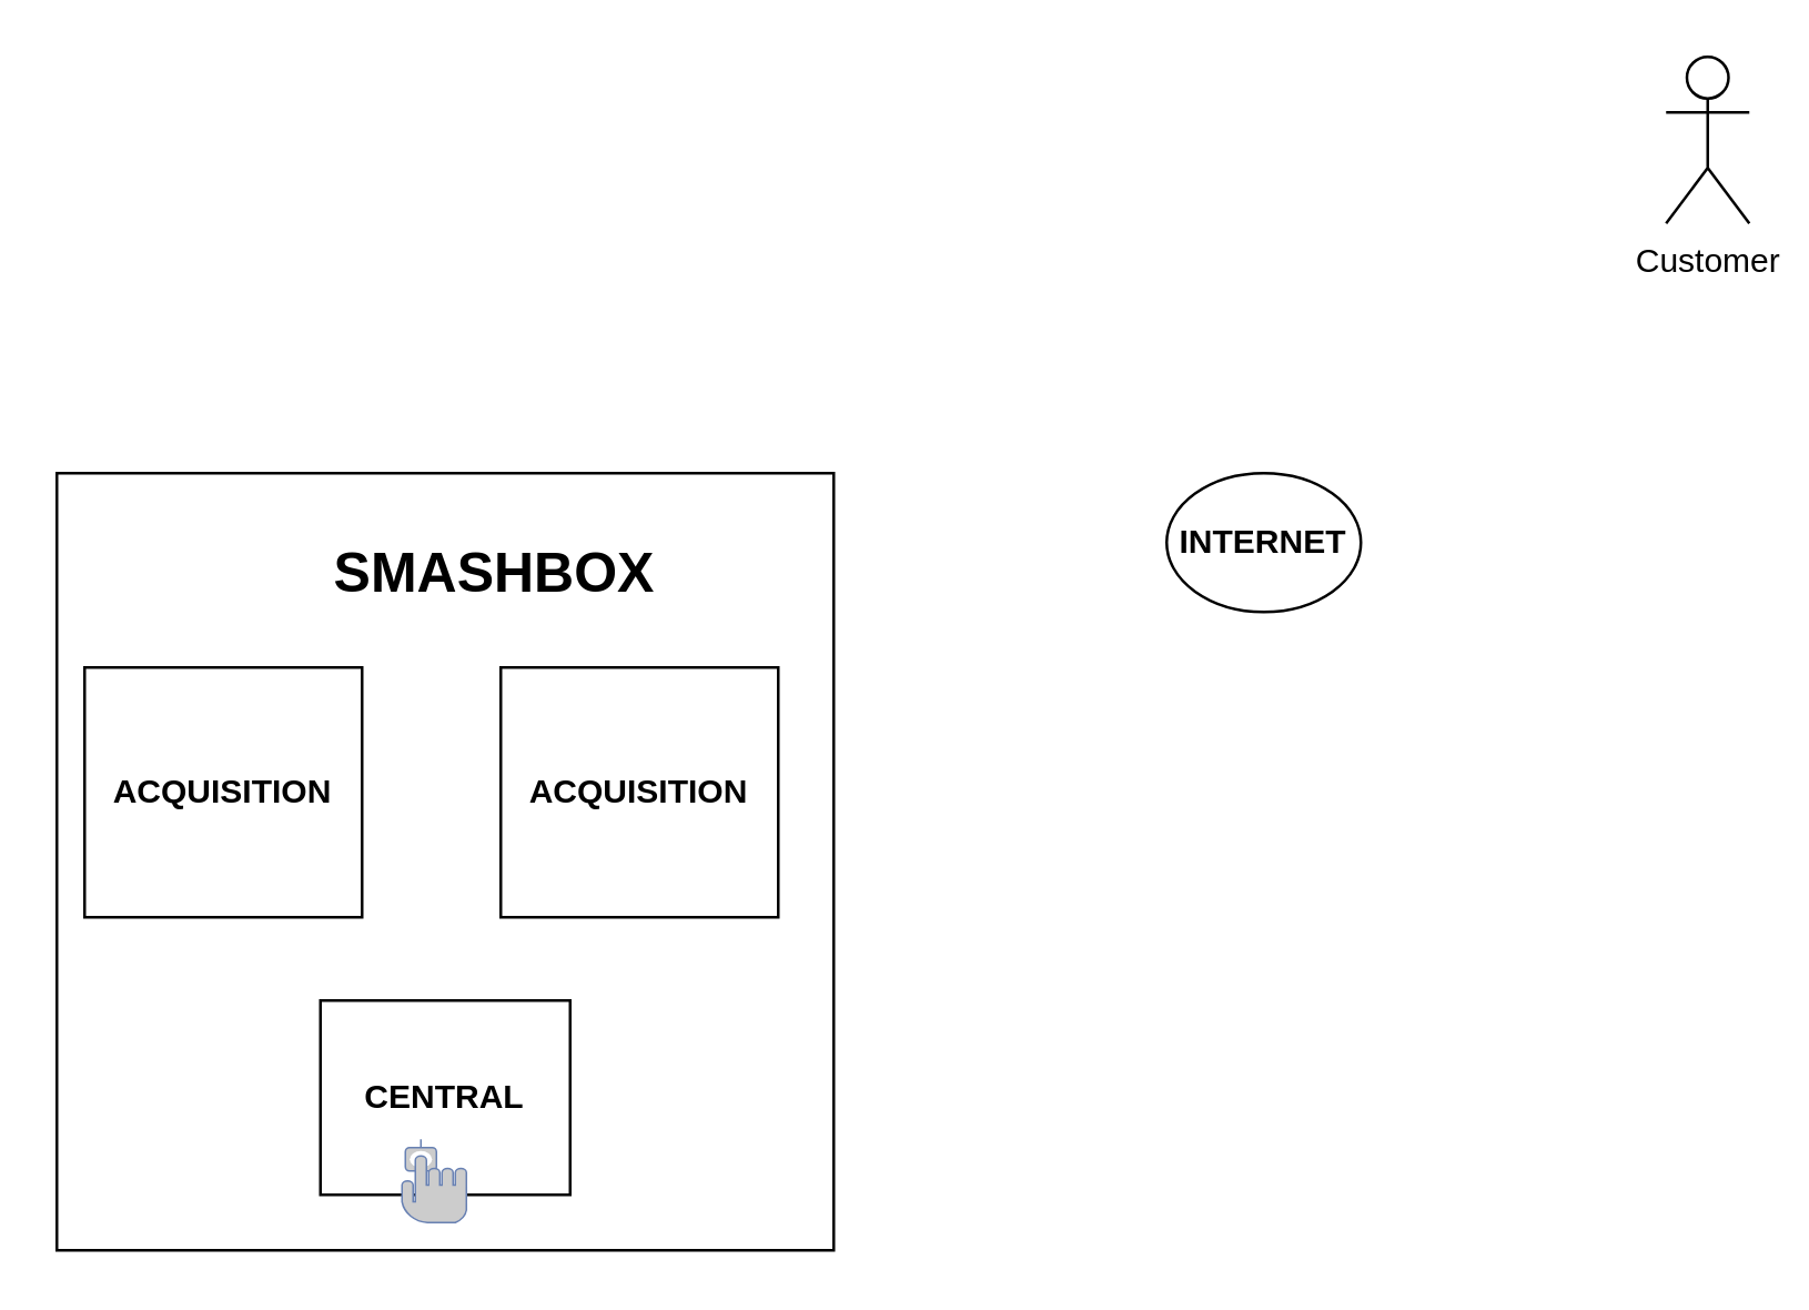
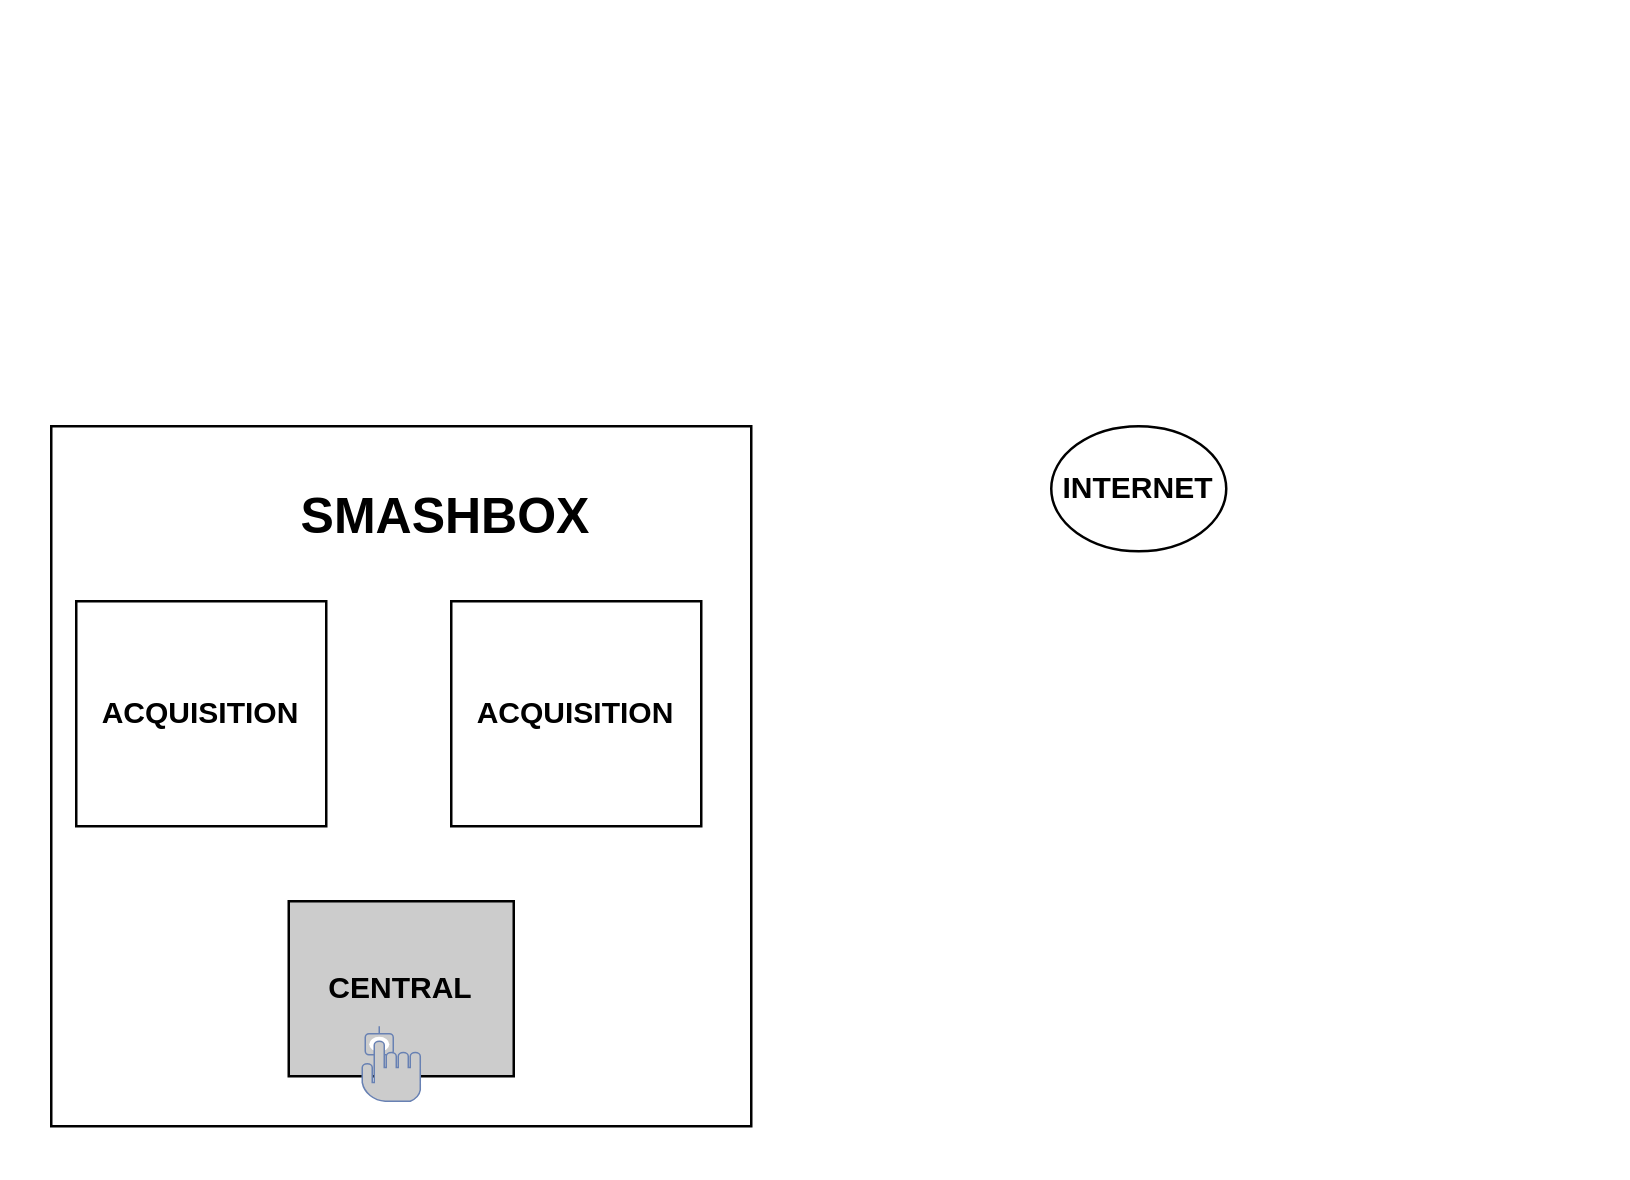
  <mxCell id="0" />
  <mxCell id="1" parent="0" />
  <mxCell id="2" value="" style="whiteSpace=wrap;html=1;aspect=fixed;fillColor=none;" vertex="1" parent="1"><mxGeometry x="20" y="170" width="280" height="280" as="geometry" /></mxCell>
- <mxCell id="3" value="&lt;b&gt;CENTRAL&lt;/b&gt;" style="rounded=0;whiteSpace=wrap;html=1;" vertex="1" parent="1"><mxGeometry x="115" y="360" width="90" height="70" as="geometry" /></mxCell>
+ <mxCell id="3" value="&lt;b&gt;CENTRAL&lt;/b&gt;" style="rounded=0;whiteSpace=wrap;html=1;fillColor=#cccccc;" vertex="1" parent="1"><mxGeometry x="115" y="360" width="90" height="70" as="geometry" /></mxCell>
  <mxCell id="4" value="&lt;b&gt;INTERNET&lt;/b&gt;" style="ellipse;whiteSpace=wrap;html=1;" vertex="1" parent="1"><mxGeometry x="420" y="170" width="70" height="50" as="geometry" /></mxCell>
  <mxCell id="5" value="&lt;b&gt;ACQUISITION&lt;/b&gt;" style="rounded=0;whiteSpace=wrap;html=1;" vertex="1" parent="1"><mxGeometry x="30" y="240" width="100" height="90" as="geometry" /></mxCell>
  <mxCell id="6" value="&lt;b&gt;ACQUISITION&lt;/b&gt;" style="rounded=0;whiteSpace=wrap;html=1;" vertex="1" parent="1"><mxGeometry x="180" y="240" width="100" height="90" as="geometry" /></mxCell>
  <mxCell id="7" value="" style="fontColor=#0066CC;verticalAlign=top;verticalLabelPosition=bottom;labelPosition=center;align=center;html=1;outlineConnect=0;fillColor=#CCCCCC;strokeColor=#6881B3;gradientColor=none;gradientDirection=north;strokeWidth=2;shape=mxgraph.networks.biometric_reader;" vertex="1" parent="1"><mxGeometry x="144.4" y="410" width="23.21" height="30" as="geometry" /></mxCell>
  <mxCell id="8" value="&lt;b&gt;&lt;font style=&quot;font-size: 20px;&quot;&gt;SMASHBOX&lt;/font&gt;&lt;/b&gt;" style="text;html=1;strokeColor=none;fillColor=none;align=center;verticalAlign=middle;whiteSpace=wrap;rounded=0;" vertex="1" parent="1"><mxGeometry x="148.4" y="190" width="60" height="30" as="geometry" /></mxCell>
- <mxCell id="9" value="Customer" style="shape=umlActor;verticalLabelPosition=bottom;verticalAlign=top;html=1;outlineConnect=0;" vertex="1" parent="1"><mxGeometry x="600" y="20" width="30" height="60" as="geometry" /></mxCell>
